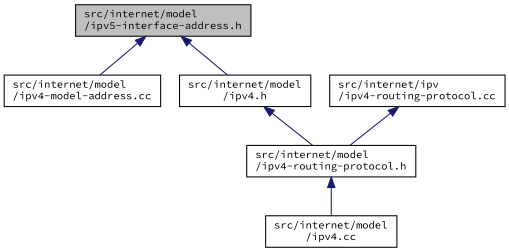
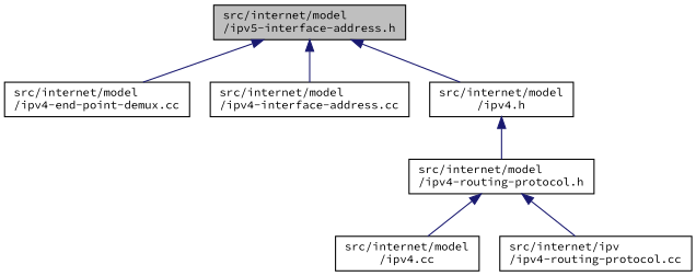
  digraph {
    fontname="Source Code Pro"
    node [color=black fillcolor=white fontname="Source Code Pro" fontsize=10 shape=record style=filled]
    edge [color=midnightblue dir=back fontname="Source Code Pro" fontsize=10 labelfontname=Helvetica labelfontsize=10 style=solid]
    n1 [fillcolor=grey75 fontcolor=black height=0.2 label="src/internet/model\l/ipv5-interface-address.h" width=0.4]
-   n3 [height=0.2 label="src/internet/model\l/ipv4-model-address.cc" width=0.4]
+   n2 [height=0.2 label="src/internet/model\l/ipv4-end-point-demux.cc" width=0.4]
+   n3 [height=0.2 label="src/internet/model\l/ipv4-interface-address.cc" width=0.4]
    n4 [height=0.2 label="src/internet/model\l/ipv4.h" width=0.4]
    n5 [height=0.2 label="src/internet/model\l/ipv4-routing-protocol.h" width=0.4]
    n6 [height=0.2 label="src/internet/model\l/ipv4.cc" width=0.4]
    n7 [height=0.2 label="src/internet/ipv\l/ipv4-routing-protocol.cc" width=0.4]
+   n1 -> n2
    n1 -> n3
    n1 -> n4
    n4 -> n5
    n5 -> n6
-   n7 -> n5
+   n5 -> n7
  }
